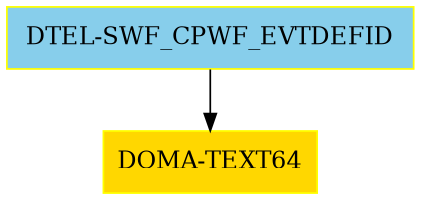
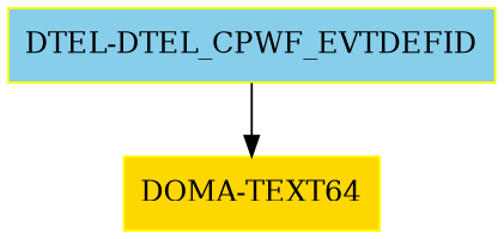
  digraph {
    node [color=yellow shape=box style=filled]
-   "DTEL-SWF_CPWF_EVTDEFID" [fillcolor=skyblue]
+   "DTEL-SWF_CPWF_EVTDEFID" [fillcolor=skyblue label="DTEL-DTEL_CPWF_EVTDEFID"]
    "DOMA-TEXT64" [fillcolor=gold]
    "DTEL-SWF_CPWF_EVTDEFID" -> "DOMA-TEXT64" [color=black]
  }
